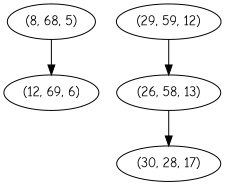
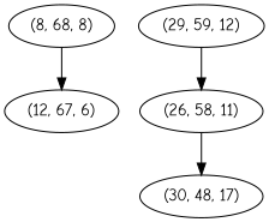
  digraph {
    fontname="Comic Neue"
    node [fontname="Comic Neue"]
    edge [fontname="Comic Neue"]
-   "(8, 68, 5)"
-   "(12, 67, 6)" [label="(12, 69, 6)"]
+   "(8, 68, 5)" [label="(8, 68, 8)"]
+   "(12, 67, 6)"
    n3 [label="(29, 59, 12)"]
-   "(26, 58, 13)"
-   "(30, 48, 17)" [label="(30, 28, 17)"]
+   "(26, 58, 13)" [label="(26, 58, 11)"]
+   "(30, 48, 17)"
    "(8, 68, 5)" -> "(12, 67, 6)"
    n3 -> "(26, 58, 13)"
    "(26, 58, 13)" -> "(30, 48, 17)"
  }
